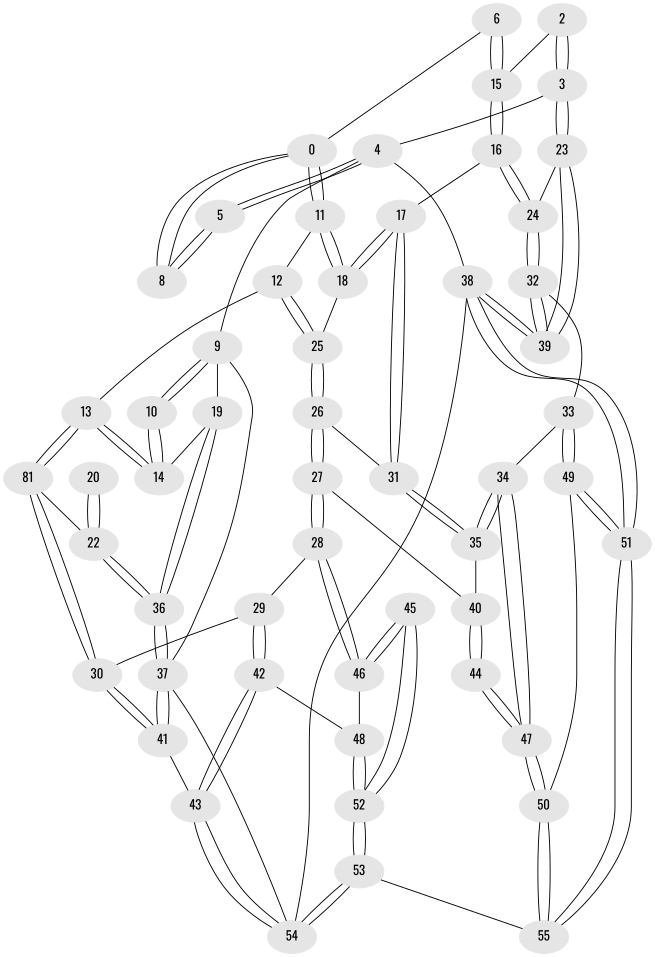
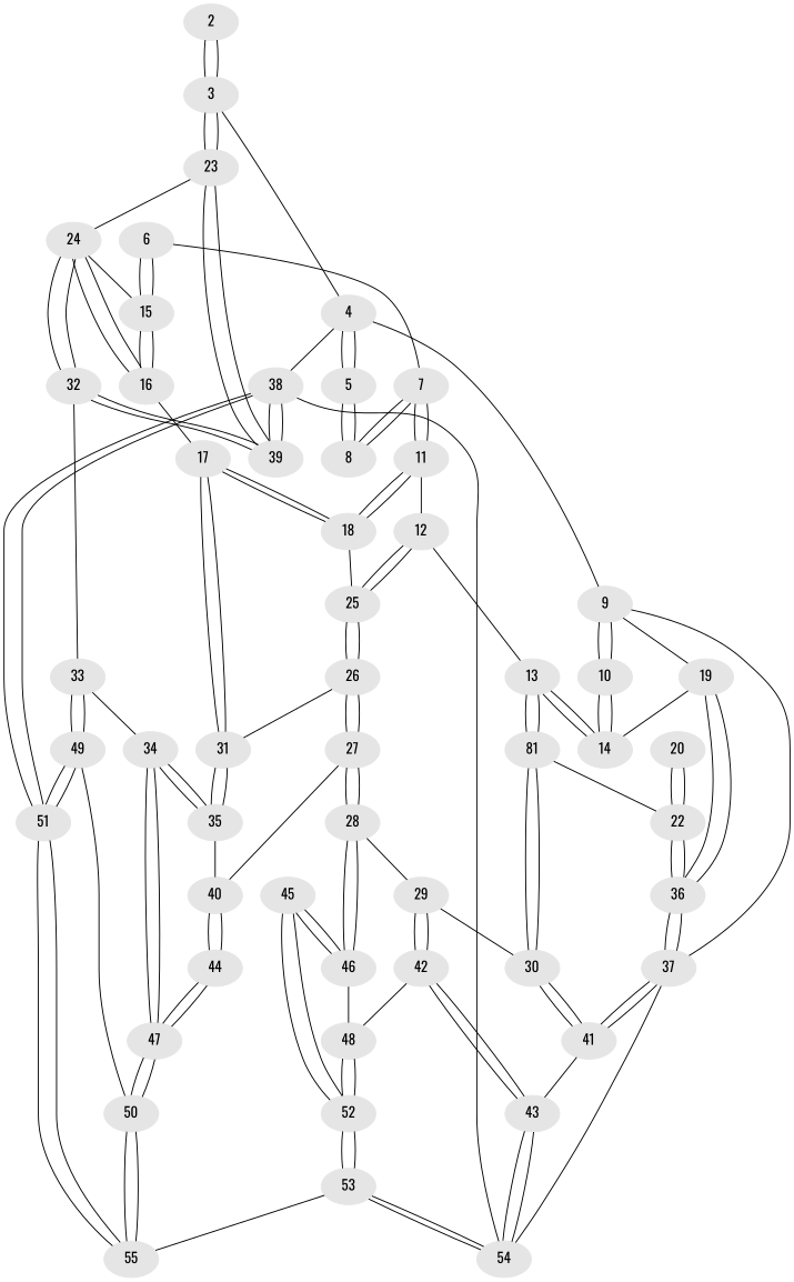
  graph {
    fontname=Oswald
    node [color=gray90 fontname=Oswald style=filled]
    edge [fontname=Oswald]
    2
    3
    15
    6
-   7 [label=0]
+   7
    4
    23
    16
    5
    9
    38
    24
    39
    8
    10
    19
    37
    54
    51
    11
    12
    18
    14
    36
    41
    13
    25
    n28 [label=81]
    26
    22
    30
    17
    31
    32
    35
    20
    33
    27
    28
    40
    29
    46
    44
    42
    48
    43
    34
    49
    47
    50
    55
    52
    45
    53
    2 -- 3
    2 -- 3
-   2 -- 15
+   24 -- 15
    3 -- 4
    3 -- 23
    3 -- 23
    15 -- 16
    15 -- 16
    6 -- 15
    6 -- 15
    6 -- 7
    7 -- 8
    7 -- 8
    7 -- 11
    7 -- 11
    4 -- 5
    4 -- 5
    4 -- 9
    4 -- 38
    23 -- 24
    23 -- 39
    23 -- 39
    16 -- 24
    16 -- 24
    16 -- 17
    5 -- 8
    5 -- 8
    9 -- 10
    9 -- 10
    9 -- 19
    9 -- 37
    38 -- 39
    38 -- 39
    38 -- 54
    38 -- 51
    38 -- 51
    24 -- 32
    24 -- 32
    10 -- 14
    10 -- 14
    19 -- 14
    19 -- 36
    19 -- 36
    37 -- 54
    37 -- 41
    37 -- 41
    51 -- 55
    51 -- 55
    11 -- 12
    11 -- 18
    11 -- 18
    12 -- 13
    12 -- 25
    12 -- 25
    18 -- 25
    36 -- 37
    36 -- 37
    41 -- 43
    13 -- 14
    13 -- 14
    13 -- n28
    13 -- n28
    25 -- 26
    25 -- 26
    n28 -- 22
    n28 -- 30
    n28 -- 30
    26 -- 31
    26 -- 27
    26 -- 27
    22 -- 36
    22 -- 36
    30 -- 41
    30 -- 41
    17 -- 18
    17 -- 18
    17 -- 31
    17 -- 31
    31 -- 35
    31 -- 35
    32 -- 39
    32 -- 39
    32 -- 33
    35 -- 40
    20 -- 22
    20 -- 22
    33 -- 34
    33 -- 49
    33 -- 49
    27 -- 28
    27 -- 28
    27 -- 40
    28 -- 29
    28 -- 46
    28 -- 46
    40 -- 44
    40 -- 44
    29 -- 30
    29 -- 42
    29 -- 42
    46 -- 48
    44 -- 47
    44 -- 47
    42 -- 48
    42 -- 43
    42 -- 43
    48 -- 52
    48 -- 52
    43 -- 54
    43 -- 54
    34 -- 35
    34 -- 35
    34 -- 47
    34 -- 47
    49 -- 51
    49 -- 51
    49 -- 50
    47 -- 50
    47 -- 50
    50 -- 55
    50 -- 55
    52 -- 53
    52 -- 53
    45 -- 46
    45 -- 46
    45 -- 52
    45 -- 52
    53 -- 54
    53 -- 54
    53 -- 55
  }
